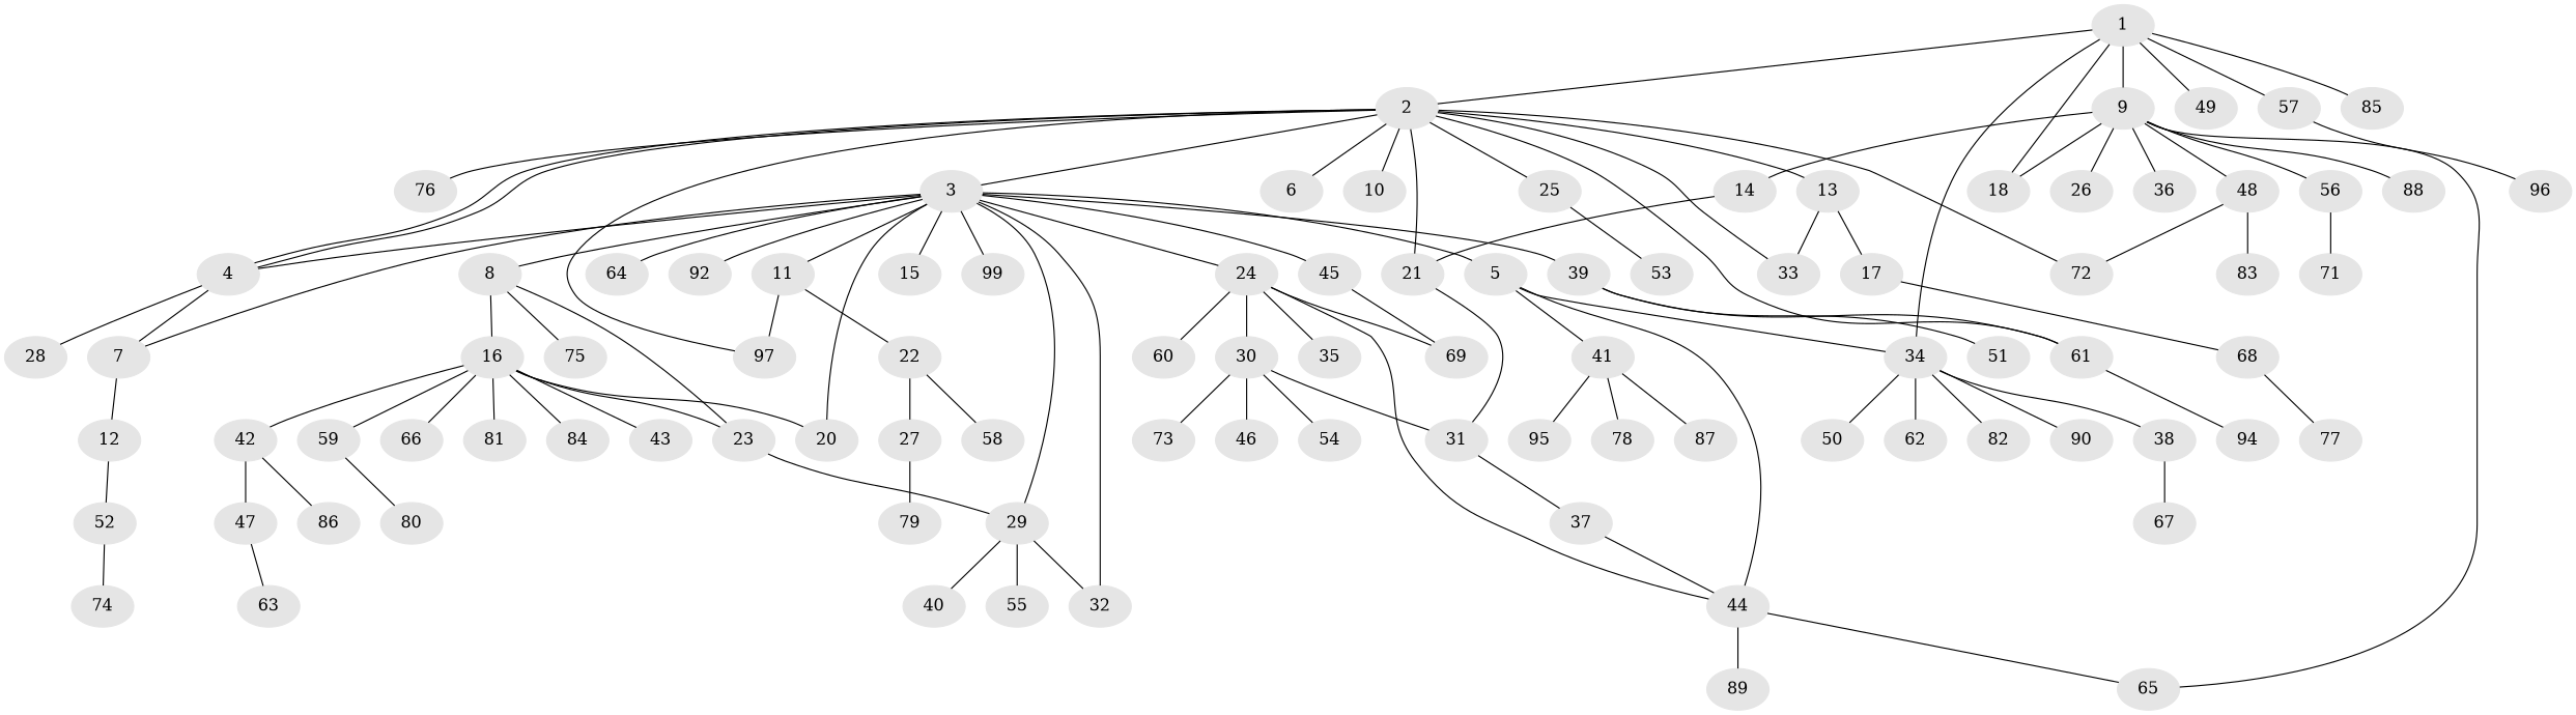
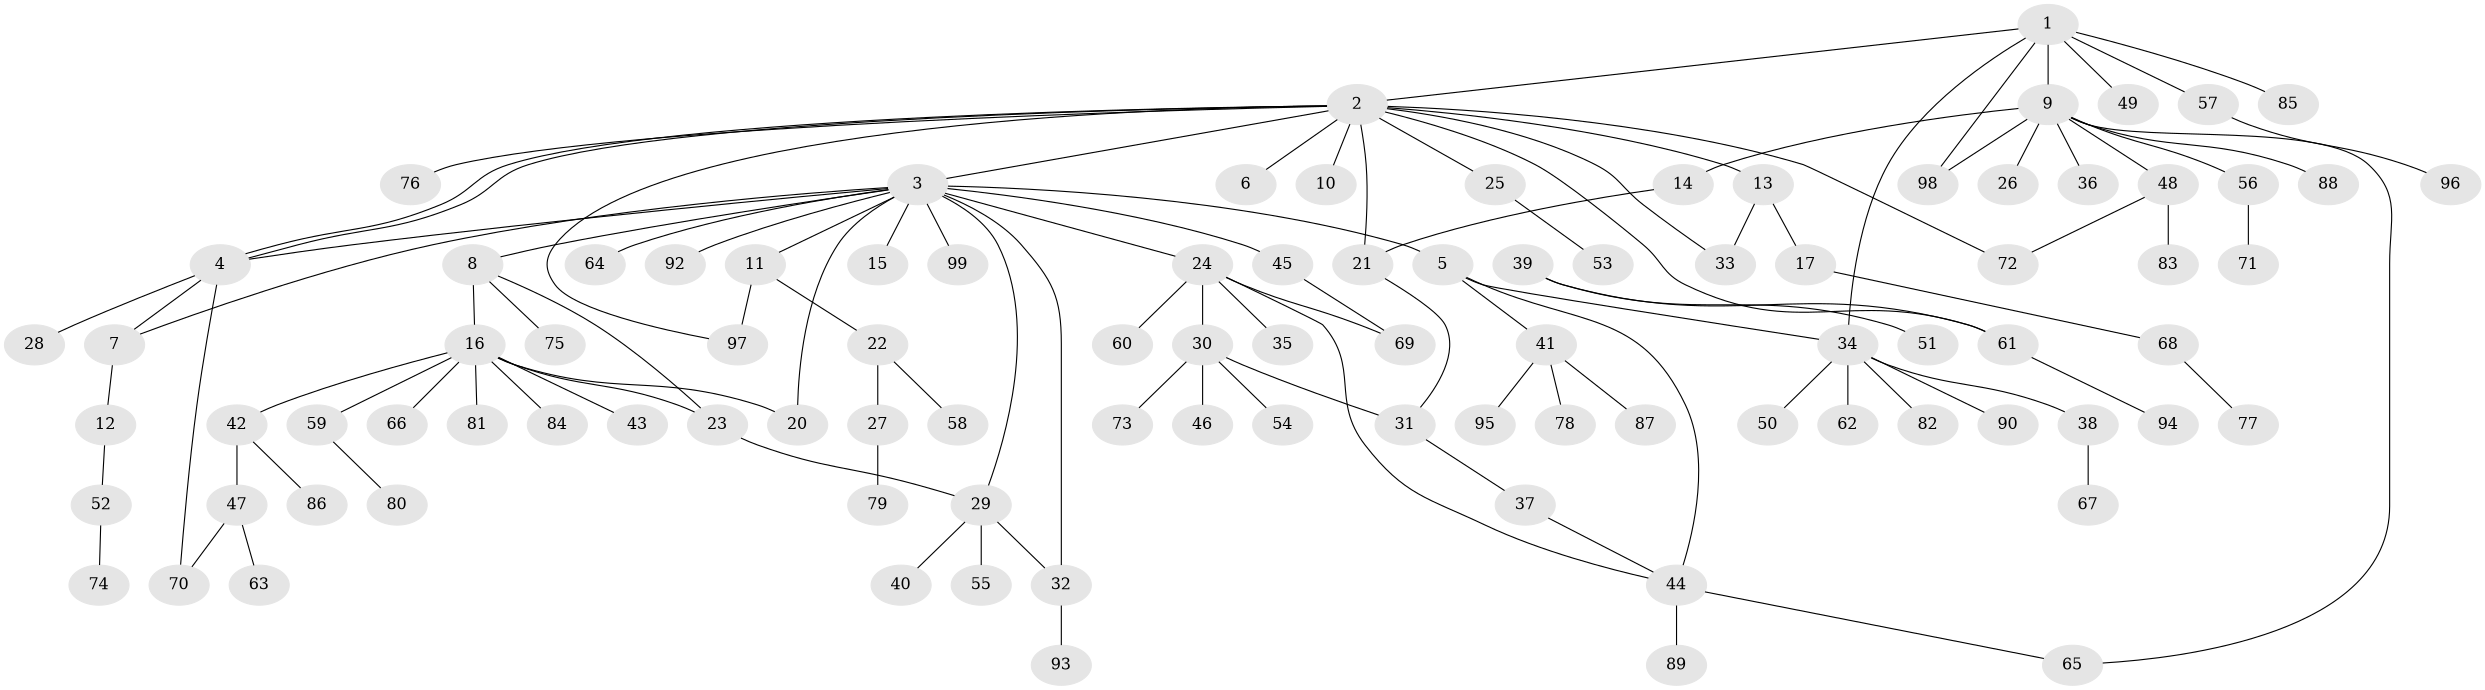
  graph {
    node [color=gray90 style=filled]
    1
    2
    9
-   18
+   18 [label=98]
    34
    49
    57
    85
    3
    4
    6
    10
    13
    21
    25
    33
    61
    72
    76
    n20 [label=97]
    14
    26
    36
    48
    56
    65
    88
    38
    50
    62
    82
    90
    96
    5
    7
    8
    11
    15
    n39 [label=99]
    20
    24
    29
    32
    39
    45
    64
    92
    28
+   70
    17
    31
    53
    94
    41
    44
    12
    16
    23
    75
    22
    30
    35
    60
    69
    40
    55
+   93
    51
    78
    87
    95
    89
    52
    42
    43
    59
    66
    81
    84
    83
    71
    27
    58
    74
    68
    47
    86
    80
    77
    37
    79
    46
    54
    73
    67
    63
    1 -- 2
    1 -- 9
    1 -- 18
    1 -- 34
    1 -- 49
    1 -- 57
    1 -- 85
    2 -- 3
    2 -- 4
    2 -- 4
    2 -- 6
    2 -- 10
    2 -- 13
    2 -- 21
    2 -- 25
    2 -- 33
    2 -- 61
    2 -- 72
    2 -- 76
    2 -- n20
    9 -- 18
    9 -- 14
    9 -- 26
    9 -- 36
    9 -- 48
    9 -- 56
    9 -- 65
    9 -- 88
    34 -- 38
    34 -- 50
    34 -- 62
    34 -- 82
    34 -- 90
    57 -- 96
    3 -- 4
    3 -- 5
    3 -- 7
    3 -- 8
    3 -- 11
    3 -- 15
    3 -- n39
    3 -- 20
    3 -- 24
    3 -- 29
    3 -- 32
-   3 -- 39
    3 -- 45
    3 -- 64
    3 -- 92
    4 -- 7
    4 -- 28
+   4 -- 70
    13 -- 33
    13 -- 17
    21 -- 31
    25 -- 53
    61 -- 94
    14 -- 21
    48 -- 72
    48 -- 83
    56 -- 71
    38 -- 67
    5 -- 34
    5 -- 41
    5 -- 44
    7 -- 12
    8 -- 16
    8 -- 23
    8 -- 75
    11 -- n20
    11 -- 22
    24 -- 44
    24 -- 30
    24 -- 35
    24 -- 60
    24 -- 69
    29 -- 32
    29 -- 40
    29 -- 55
+   32 -- 93
    39 -- 61
    39 -- 51
    45 -- 69
    17 -- 68
    31 -- 37
    41 -- 78
    41 -- 87
    41 -- 95
    44 -- 65
    44 -- 89
    12 -- 52
    16 -- 20
    16 -- 23
    16 -- 42
    16 -- 43
    16 -- 59
    16 -- 66
    16 -- 81
    16 -- 84
    23 -- 29
    22 -- 27
    22 -- 58
    30 -- 31
    30 -- 46
    30 -- 54
    30 -- 73
    52 -- 74
    42 -- 47
    42 -- 86
    59 -- 80
    27 -- 79
    68 -- 77
+   47 -- 70
    47 -- 63
    37 -- 44
  }
